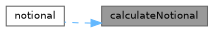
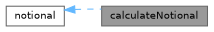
  digraph {
    rankdir=RL
    fontname="DejaVu Sans"
    node [fontname="DejaVu Sans" fontsize=10 shape=box style=filled]
    n1 [color=gray40 fillcolor=grey60 fontcolor=black height=0.2 label=calculateNotional width=0.4]
    n2 [color=grey40 fillcolor=white height=0.2 label=notional width=0.4]
-   n1 -> n2 [color=steelblue1 dir=back fontname="DejaVu Sans" fontsize=10 labelfontname=Helvetica labelfontsize=10 style=dashed]
+   n2 -> n1 [color=steelblue1 dir=back fontname="DejaVu Sans" fontsize=10 labelfontname=Helvetica labelfontsize=10 style=dashed]
  }
